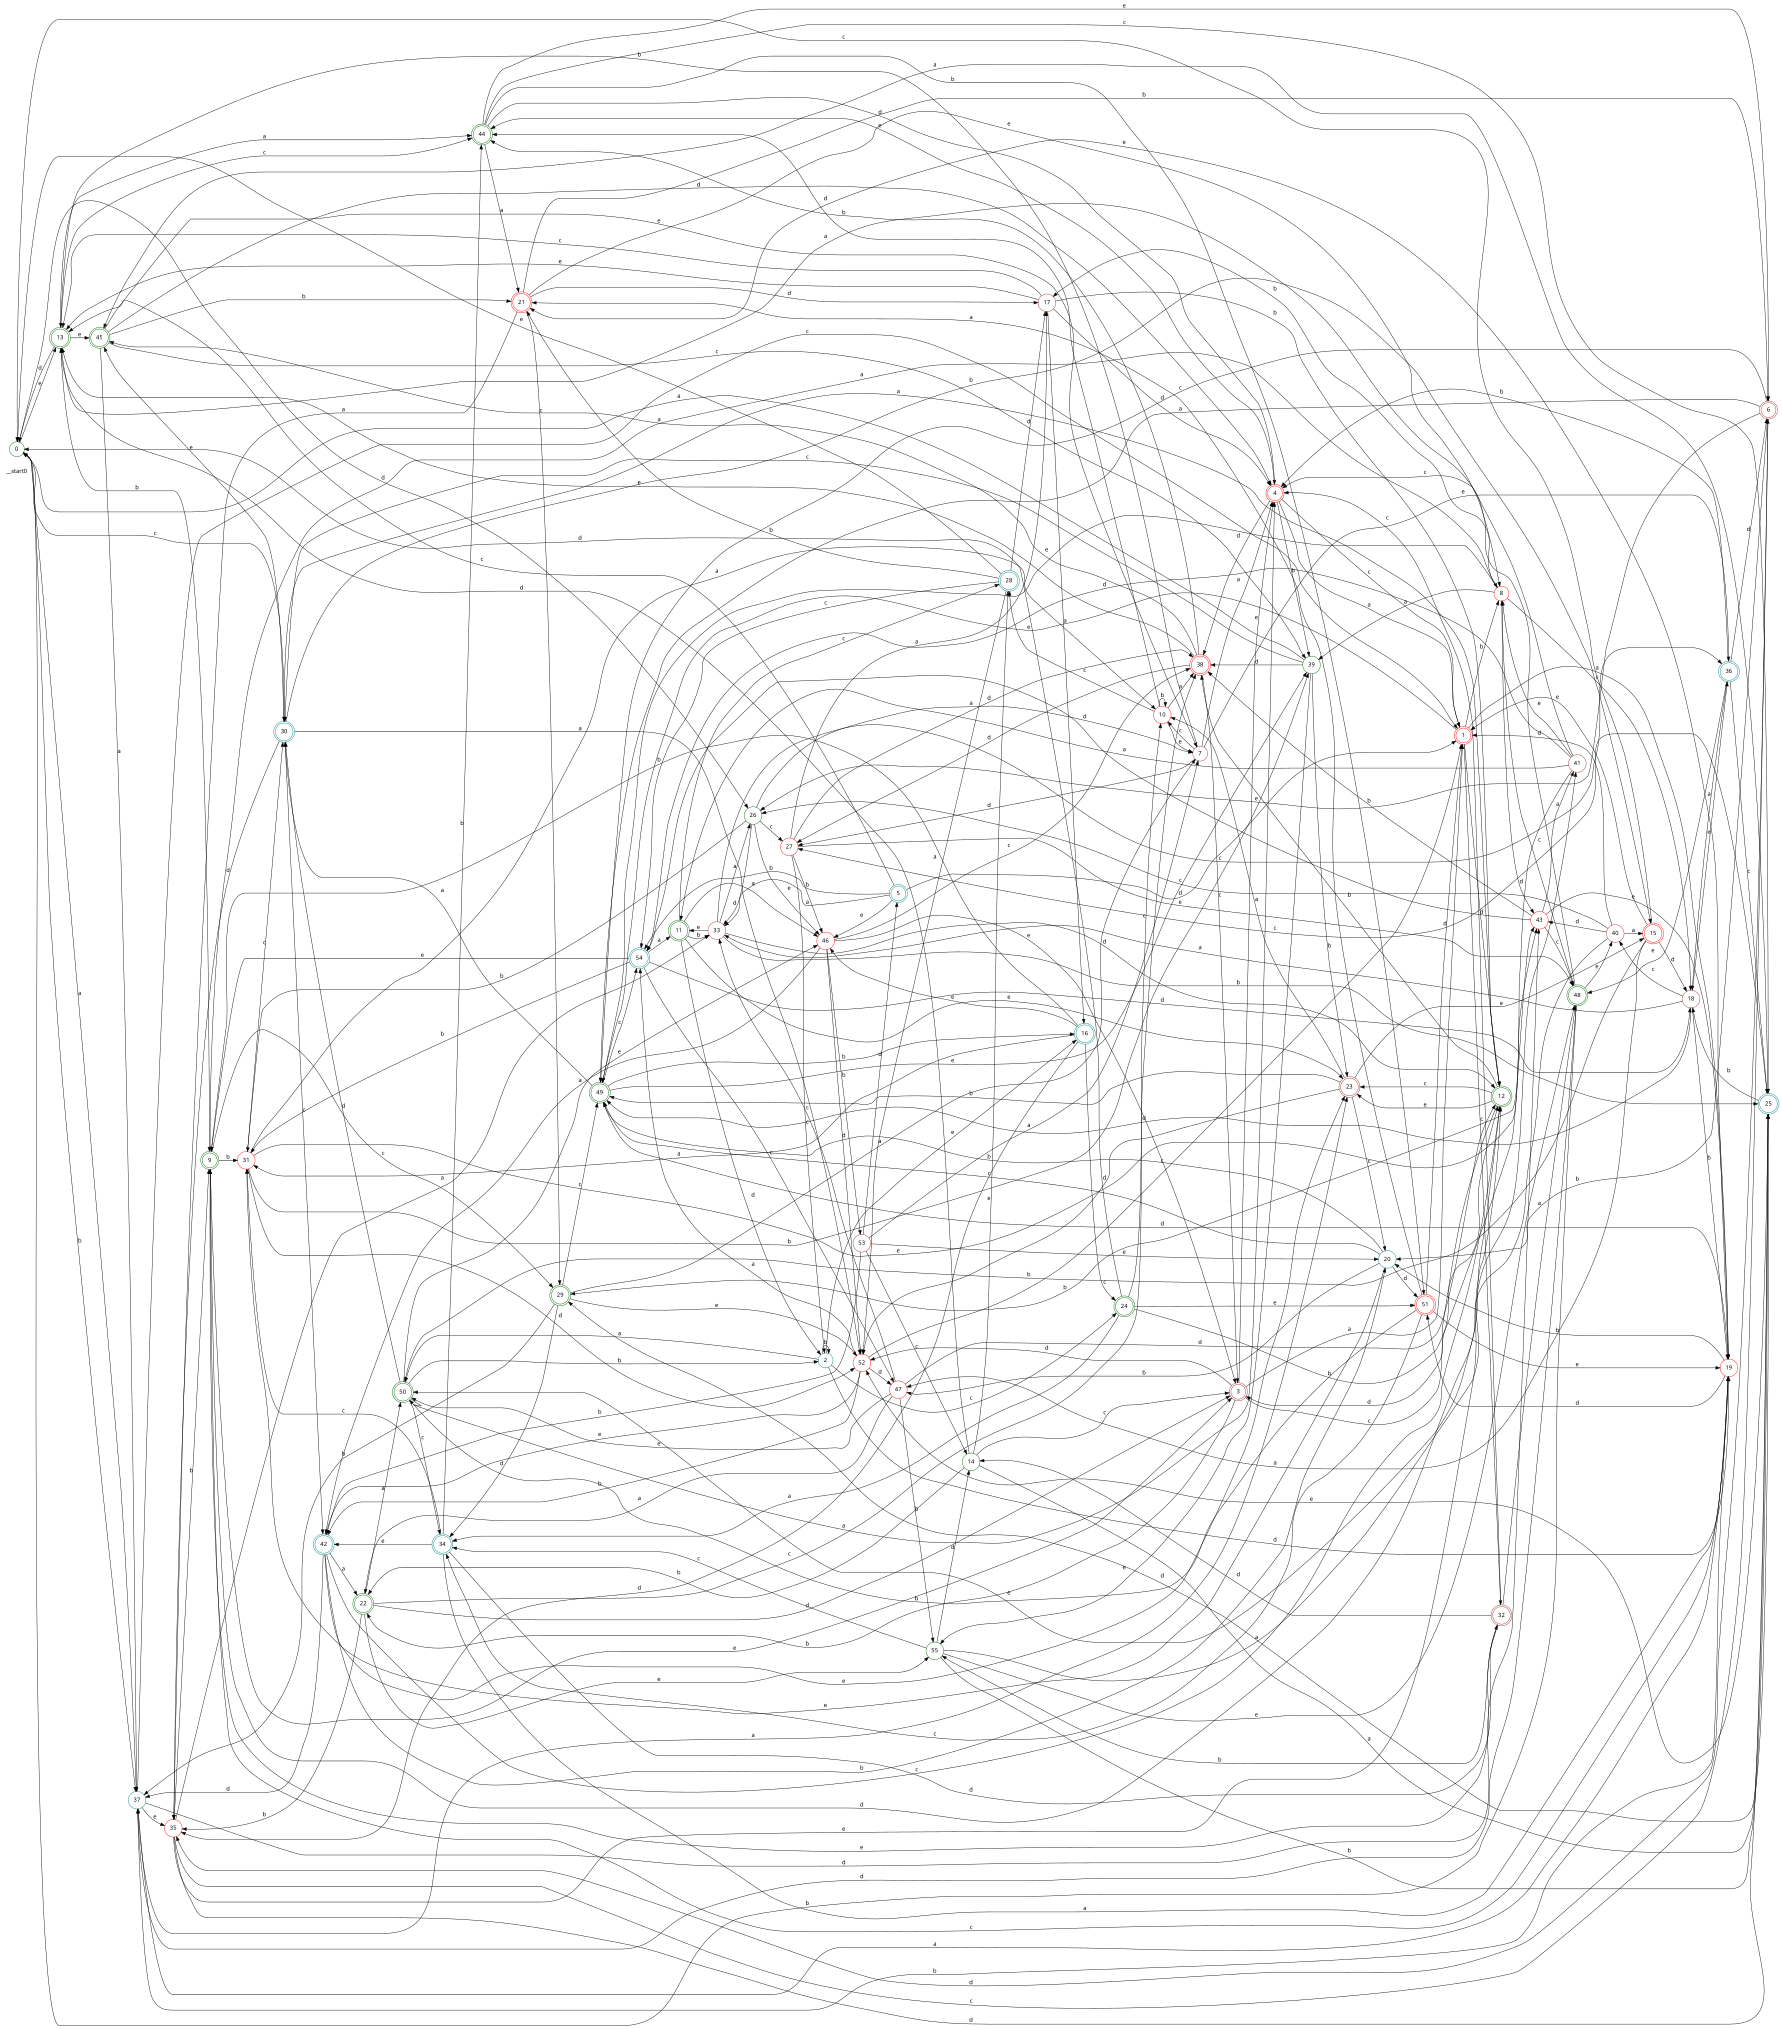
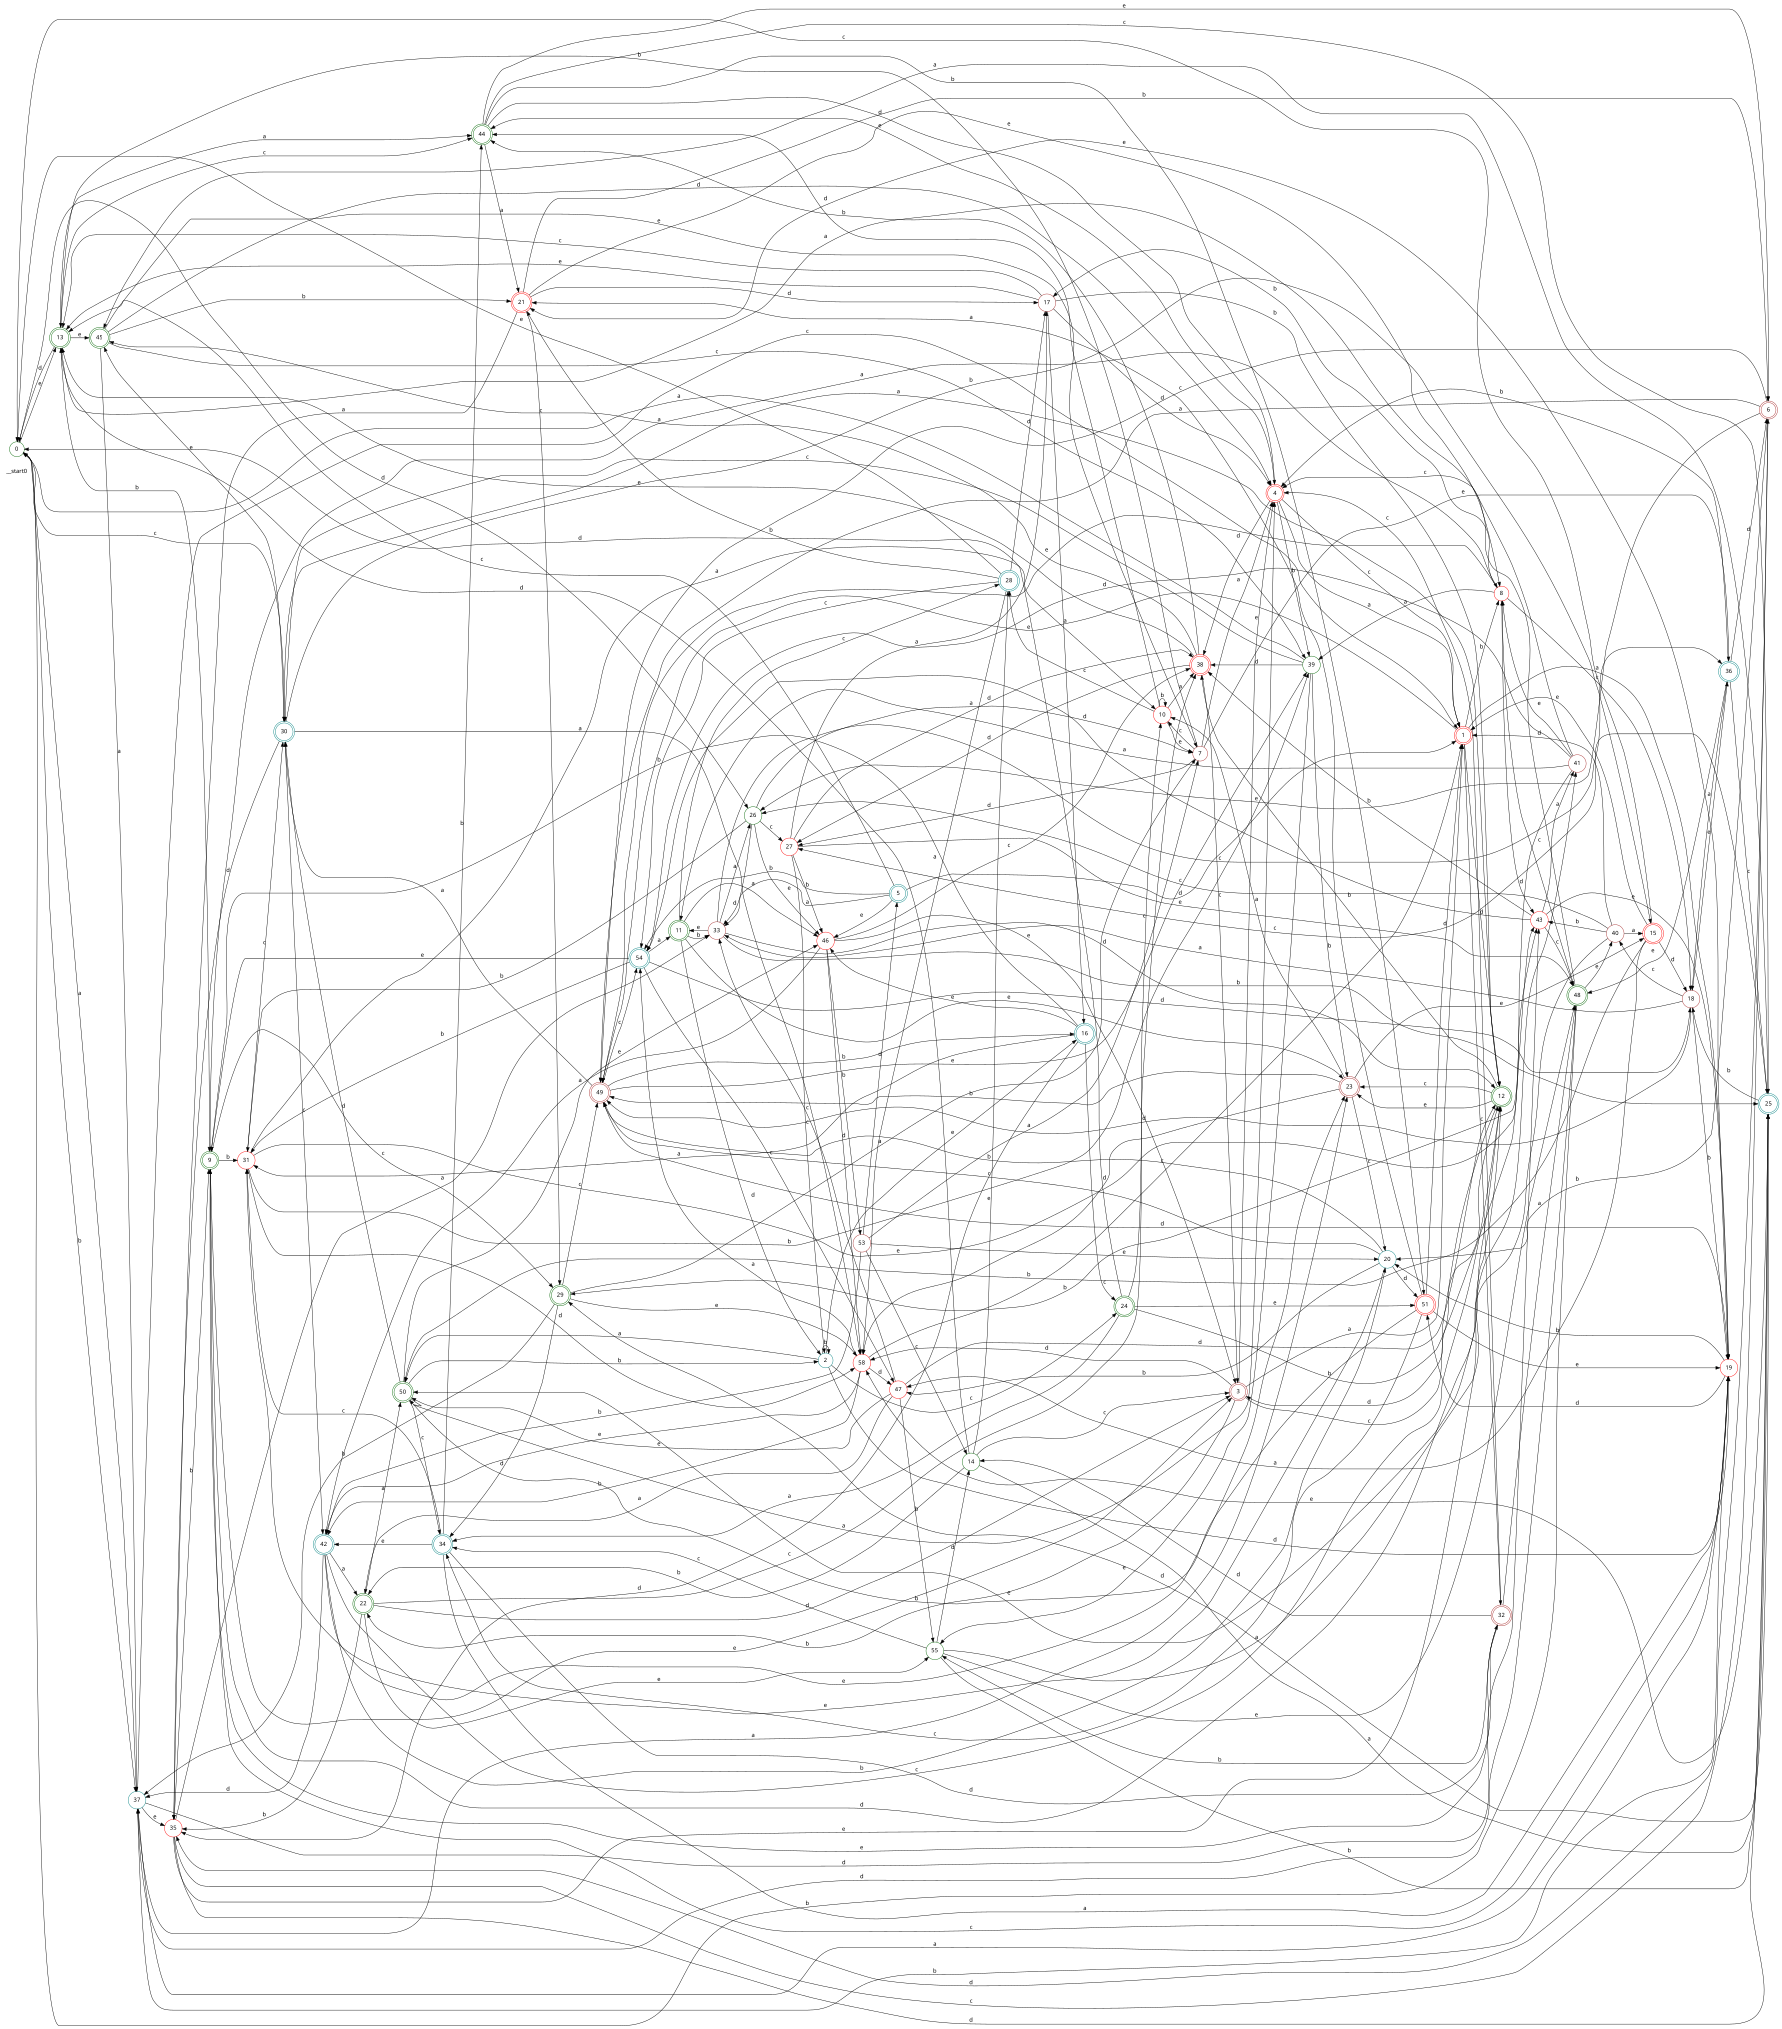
  digraph {
    fontname="Noto Sans"
    rankdir=LR
    node [color=darkgreen fontname="Noto Sans" shape=doublecircle fillcolor=white style="rounded,filled"]
    edge [fontname="Noto Sans"]
    __start0 [shape=none fillcolor="" style=""]
    n2 [label=0 shape=circle style=filled]
    n3 [label=13]
    n4 [label=26 shape=circle style=filled]
    n5 [color=teal label=30]
    n6 [color=teal label=37 shape=circle style=filled]
    n7 [label=44]
    n8 [label=9]
    n9 [label=45]
    n10 [color=brown label=33 shape=circle style=filled]
    n11 [color=red label=46 shape=circle style=filled]
    n12 [color=brown label=7 shape=circle style=filled]
    n13 [color=red label=27 shape=circle style=filled]
    n14 [color=red label=31 shape=circle style=filled]
-   n15 [color=red label=52 shape=circle style=filled]
+   n15 [color=red label=58 shape=circle style=filled]
    n16 [color=red label=35 shape=circle style=filled]
    n17 [color=red label=15]
    n18 [color=teal label=42]
    n19 [color=red label=1]
    n20 [color=red label=19 shape=circle style=filled]
    n21 [color=red label=43 shape=circle style=filled]
    n22 [color=brown label=23]
    n23 [color=red label=8 shape=circle style=filled]
    n24 [label=12]
    n25 [color=brown label=32]
-   n26 [label=49]
+   n26 [color=brown label=49]
    n27 [label=39 shape=circle style=filled]
    n28 [color=brown label=17 shape=circle style=filled]
    n29 [color=brown label=18 shape=circle style=filled]
    n30 [color=brown label=3]
    n31 [color=red label=38]
    n32 [color=teal label=20 shape=circle style=filled]
    n33 [color=red label=21]
    n34 [color=red label=51]
    n35 [color=red label=4]
    n36 [label=14 shape=circle style=filled]
    n37 [label=55 shape=circle style=filled]
    n38 [label=48]
    n39 [color=teal label=16]
    n40 [color=teal label=54]
    n41 [color=teal label=2 shape=circle style=filled]
    n42 [label=24]
    n43 [label=50]
    n44 [color=red label=10 shape=circle style=filled]
    n45 [color=teal label=34]
    n46 [label=22]
    n47 [color=red label=47 shape=circle style=filled]
    n48 [color=brown label=6]
    n49 [color=teal label=25]
    n50 [color=teal label=5]
    n51 [color=teal label=36]
    n52 [label=11]
    n53 [color=brown label=53 shape=circle style=filled]
    n54 [color=teal label=28]
    n55 [color=brown label=40 shape=circle style=filled]
    n56 [color=brown label=41 shape=circle style=filled]
    n57 [label=29]
    n2 -> n3 [label=e]
    n2 -> n4 [label=d]
    n2 -> n5 [label=c]
    n2 -> n6 [label=a]
    n2 -> n6 [label=b]
    n3 -> n2 [label=d]
    n3 -> n7 [label=a]
    n3 -> n7 [label=c]
    n3 -> n8 [label=b]
    n3 -> n9 [label=e]
    n4 -> n10 [label=d]
    n4 -> n11 [label=e]
    n4 -> n12 [label=a]
    n4 -> n13 [label=c]
    n4 -> n14 [label=b]
    n5 -> n9 [label=e]
    n5 -> n15 [label=a]
    n5 -> n16 [label=d]
    n5 -> n17 [label=b]
    n5 -> n18 [label=c]
    n6 -> n16 [label=e]
    n6 -> n19 [label=c]
    n6 -> n20 [label=b]
    n6 -> n21 [label=d]
    n6 -> n22 [label=a]
    n7 -> n33 [label=a]
    n7 -> n34 [label=b]
    n7 -> n35 [label=d]
    n7 -> n48 [label=e]
    n7 -> n49 [label=c]
    n8 -> n14 [label=b]
    n8 -> n23 [label=a]
    n8 -> n24 [label=d]
    n8 -> n30 [label=e]
    n8 -> n57 [label=c]
    n9 -> n6 [label=a]
    n9 -> n12 [label=e]
    n9 -> n27 [label=c]
    n9 -> n33 [label=b]
    n9 -> n35 [label=d]
    n10 -> n4 [label=a]
    n10 -> n24 [label=d]
    n10 -> n49 [label=b]
    n10 -> n51 [label=c]
    n10 -> n52 [label=e]
    n11 -> n15 [label=d]
    n11 -> n18 [label=a]
    n11 -> n30 [label=e]
    n11 -> n31 [label=c]
    n11 -> n53 [label=b]
    n12 -> n3 [label=b]
    n12 -> n13 [label=d]
    n12 -> n35 [label=a]
    n12 -> n44 [label=c]
    n12 -> n51 [label=e]
    n13 -> n11 [label=b]
    n13 -> n28 [label=a]
    n13 -> n31 [label=d]
    n13 -> n38 [label=e]
    n13 -> n41 [label=c]
    n14 -> n5 [label=c]
    n14 -> n15 [label=d]
    n14 -> n21 [label=e]
    n14 -> n27 [label=b]
    n14 -> n44 [label=a]
    n15 -> n18 [label=b]
    n15 -> n18 [label=e]
    n15 -> n19 [label=c]
    n15 -> n40 [label=a]
    n15 -> n47 [label=d]
    n16 -> n8 [label=b]
    n16 -> n10 [label=a]
    n16 -> n24 [label=e]
    n16 -> n48 [label=c]
    n16 -> n49 [label=d]
    n17 -> n2 [label=c]
    n17 -> n19 [label=e]
    n17 -> n29 [label=d]
    n17 -> n43 [label=b]
    n17 -> n47 [label=a]
    n18 -> n6 [label=d]
    n18 -> n22 [label=e]
    n18 -> n24 [label=c]
    n18 -> n32 [label=b]
    n18 -> n46 [label=a]
    n19 -> n20 [label=a]
    n19 -> n23 [label=b]
    n19 -> n24 [label=d]
    n19 -> n25 [label=c]
    n19 -> n26 [label=e]
    n20 -> n6 [label=a]
    n20 -> n8 [label=c]
    n20 -> n32 [label=b]
    n20 -> n33 [label=e]
    n20 -> n34 [label=d]
    n21 -> n20 [label=e]
    n21 -> n31 [label=b]
    n21 -> n38 [label=c]
    n21 -> n40 [label=d]
    n21 -> n56 [label=a]
    n22 -> n15 [label=d]
    n22 -> n17 [label=e]
    n22 -> n26 [label=b]
    n22 -> n32 [label=c]
    n22 -> n44 [label=a]
    n23 -> n21 [label=d]
    n23 -> n26 [label=e]
    n23 -> n27 [label=a]
    n23 -> n28 [label=b]
    n23 -> n29 [label=c]
    n24 -> n5 [label=a]
    n24 -> n22 [label=c]
    n24 -> n22 [label=e]
    n24 -> n30 [label=d]
    n24 -> n31 [label=b]
    n25 -> n8 [label=e]
    n25 -> n35 [label=c]
    n25 -> n36 [label=d]
    n25 -> n37 [label=b]
    n25 -> n38 [label=a]
    n26 -> n5 [label=a]
    n26 -> n20 [label=d]
    n26 -> n27 [label=e]
    n26 -> n39 [label=b]
    n26 -> n40 [label=c]
    n27 -> n2 [label=a]
    n27 -> n5 [label=c]
    n27 -> n22 [label=b]
    n27 -> n31 [label=d]
    n27 -> n37 [label=e]
    n28 -> n3 [label=c]
    n28 -> n3 [label=e]
    n28 -> n24 [label=b]
    n28 -> n35 [label=d]
    n28 -> n39 [label=a]
    n29 -> n10 [label=a]
    n29 -> n20 [label=b]
    n29 -> n26 [label=d]
    n29 -> n51 [label=e]
    n29 -> n55 [label=c]
    n30 -> n15 [label=d]
    n30 -> n19 [label=a]
    n30 -> n24 [label=c]
    n30 -> n35 [label=e]
    n30 -> n46 [label=b]
    n31 -> n3 [label=e]
    n31 -> n7 [label=b]
    n31 -> n9 [label=a]
    n31 -> n13 [label=d]
    n31 -> n30 [label=c]
    n32 -> n14 [label=e]
    n32 -> n26 [label=b]
    n32 -> n26 [label=c]
    n32 -> n34 [label=d]
    n32 -> n47 [label=b]
    n33 -> n16 [label=a]
    n33 -> n23 [label=e]
    n33 -> n28 [label=d]
    n33 -> n48 [label=b]
    n33 -> n57 [label=c]
    n34 -> n19 [label=d]
    n34 -> n20 [label=e]
    n34 -> n33 [label=a]
    n34 -> n43 [label=b]
    n34 -> n45 [label=c]
    n35 -> n7 [label=e]
    n35 -> n19 [label=a]
    n35 -> n19 [label=c]
    n35 -> n27 [label=b]
    n35 -> n31 [label=d]
    n36 -> n3 [label=d]
    n36 -> n30 [label=c]
    n36 -> n46 [label=b]
    n36 -> n49 [label=a]
    n36 -> n54 [label=e]
    n37 -> n36 [label=d]
    n37 -> n38 [label=e]
    n37 -> n45 [label=c]
    n37 -> n49 [label=b]
    n37 -> n56 [label=a]
    n38 -> n2 [label=b]
    n38 -> n3 [label=a]
    n38 -> n6 [label=d]
    n38 -> n23 [label=c]
    n38 -> n55 [label=e]
    n39 -> n8 [label=b]
    n39 -> n11 [label=e]
    n39 -> n14 [label=a]
    n39 -> n16 [label=d]
    n39 -> n42 [label=c]
    n40 -> n8 [label=e]
    n40 -> n14 [label=b]
    n40 -> n29 [label=d]
    n40 -> n47 [label=c]
    n40 -> n52 [label=a]
    n41 -> n20 [label=d]
    n41 -> n39 [label=e]
    n41 -> n41 [label=b]
    n41 -> n42 [label=c]
    n41 -> n43 [label=a]
    n42 -> n2 [label=d]
    n42 -> n21 [label=b]
    n42 -> n34 [label=e]
    n42 -> n44 [label=c]
    n42 -> n45 [label=a]
    n43 -> n5 [label=d]
    n43 -> n11 [label=e]
    n43 -> n35 [label=a]
    n43 -> n41 [label=b]
    n43 -> n45 [label=c]
    n44 -> n7 [label=d]
    n44 -> n12 [label=e]
    n44 -> n31 [label=a]
    n44 -> n44 [label=b]
    n44 -> n54 [label=c]
    n45 -> n7 [label=b]
    n45 -> n14 [label=c]
    n45 -> n18 [label=e]
    n45 -> n20 [label=a]
    n45 -> n25 [label=d]
    n46 -> n16 [label=b]
    n46 -> n30 [label=d]
    n46 -> n31 [label=c]
    n46 -> n37 [label=e]
    n46 -> n43 [label=a]
    n47 -> n10 [label=c]
    n47 -> n24 [label=d]
    n47 -> n37 [label=b]
    n47 -> n43 [label=e]
    n47 -> n46 [label=a]
    n48 -> n4 [label=e]
    n48 -> n16 [label=d]
    n48 -> n26 [label=a]
    n48 -> n26 [label=c]
    n48 -> n32 [label=b]
    n49 -> n9 [label=a]
    n49 -> n13 [label=c]
    n49 -> n15 [label=e]
    n49 -> n29 [label=b]
    n49 -> n57 [label=d]
    n50 -> n3 [label=c]
    n50 -> n10 [label=a]
    n50 -> n11 [label=e]
    n50 -> n19 [label=d]
    n50 -> n40 [label=b]
    n51 -> n29 [label=a]
    n51 -> n35 [label=b]
    n51 -> n38 [label=e]
    n51 -> n48 [label=d]
    n51 -> n49 [label=c]
    n52 -> n10 [label=b]
    n52 -> n11 [label=a]
    n52 -> n22 [label=e]
    n52 -> n41 [label=d]
    n52 -> n54 [label=c]
    n53 -> n12 [label=a]
    n53 -> n18 [label=b]
    n53 -> n32 [label=e]
    n53 -> n36 [label=c]
    n53 -> n50 [label=d]
    n54 -> n2 [label=e]
    n54 -> n15 [label=a]
    n54 -> n28 [label=d]
    n54 -> n33 [label=b]
    n54 -> n40 [label=c]
    n55 -> n4 [label=c]
    n55 -> n17 [label=a]
    n55 -> n19 [label=d]
-   n55 -> n21 [label=d]
+   n55 -> n21 [label=b]
    n55 -> n43 [label=e]
    n56 -> n23 [label=e]
    n56 -> n35 [label=c]
    n56 -> n40 [label=d]
    n56 -> n52 [label=a]
    n56 -> n57 [label=b]
    n57 -> n6 [label=b]
    n57 -> n12 [label=a]
    n57 -> n15 [label=e]
    n57 -> n26 [label=c]
    n57 -> n45 [label=d]
  }
